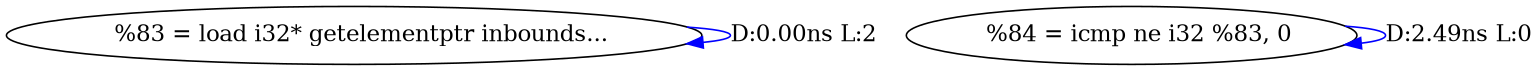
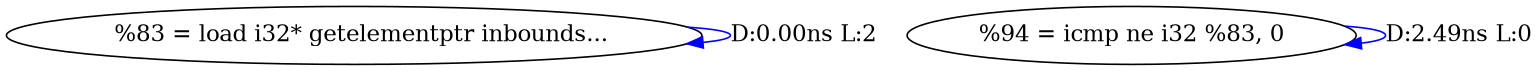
  digraph {
    edge [color=blue]
    n1 [label="  %83 = load i32* getelementptr inbounds..."]
-   n2 [label="  %84 = icmp ne i32 %83, 0"]
+   n2 [label="%94 = icmp ne i32 %83, 0"]
    n1 -> n1 [label="D:0.00ns L:2"]
    n2 -> n2 [label="D:2.49ns L:0"]
  }
